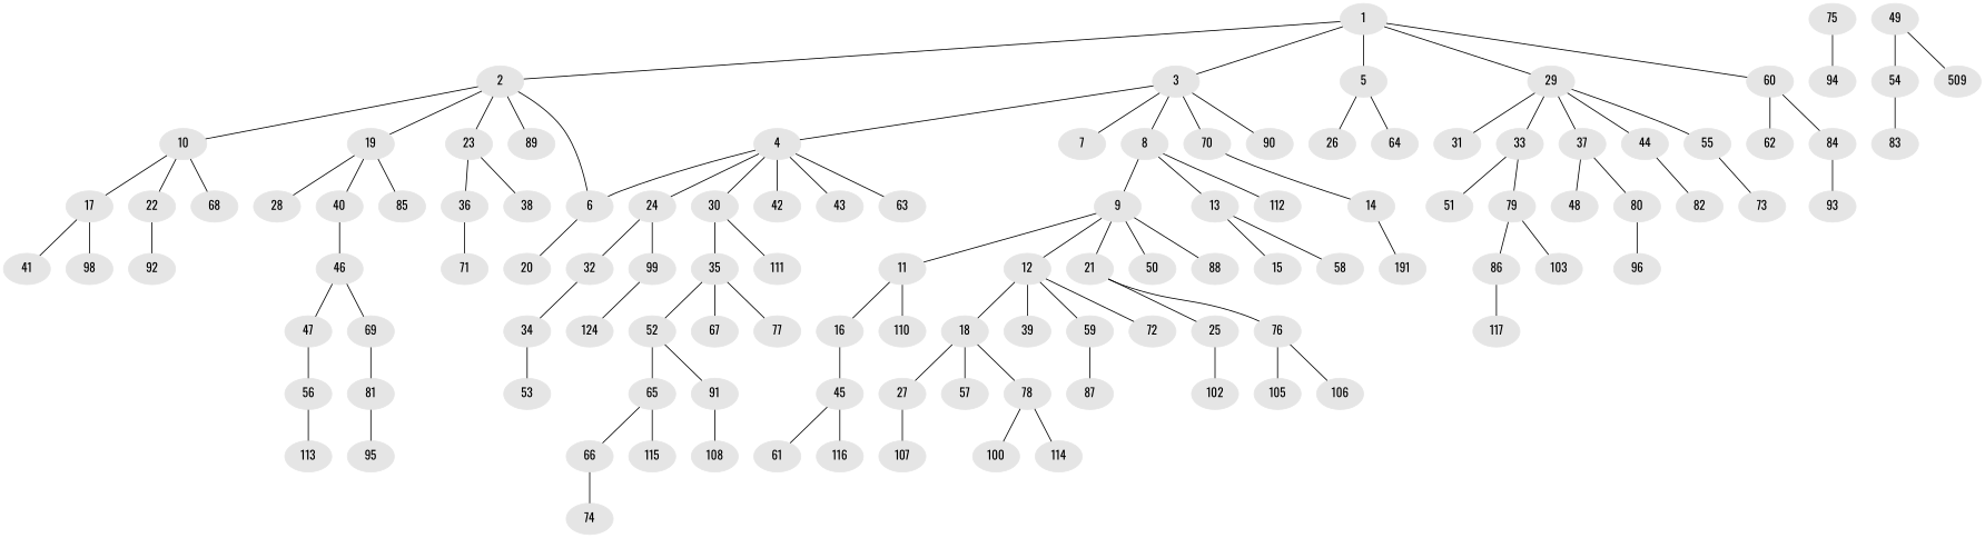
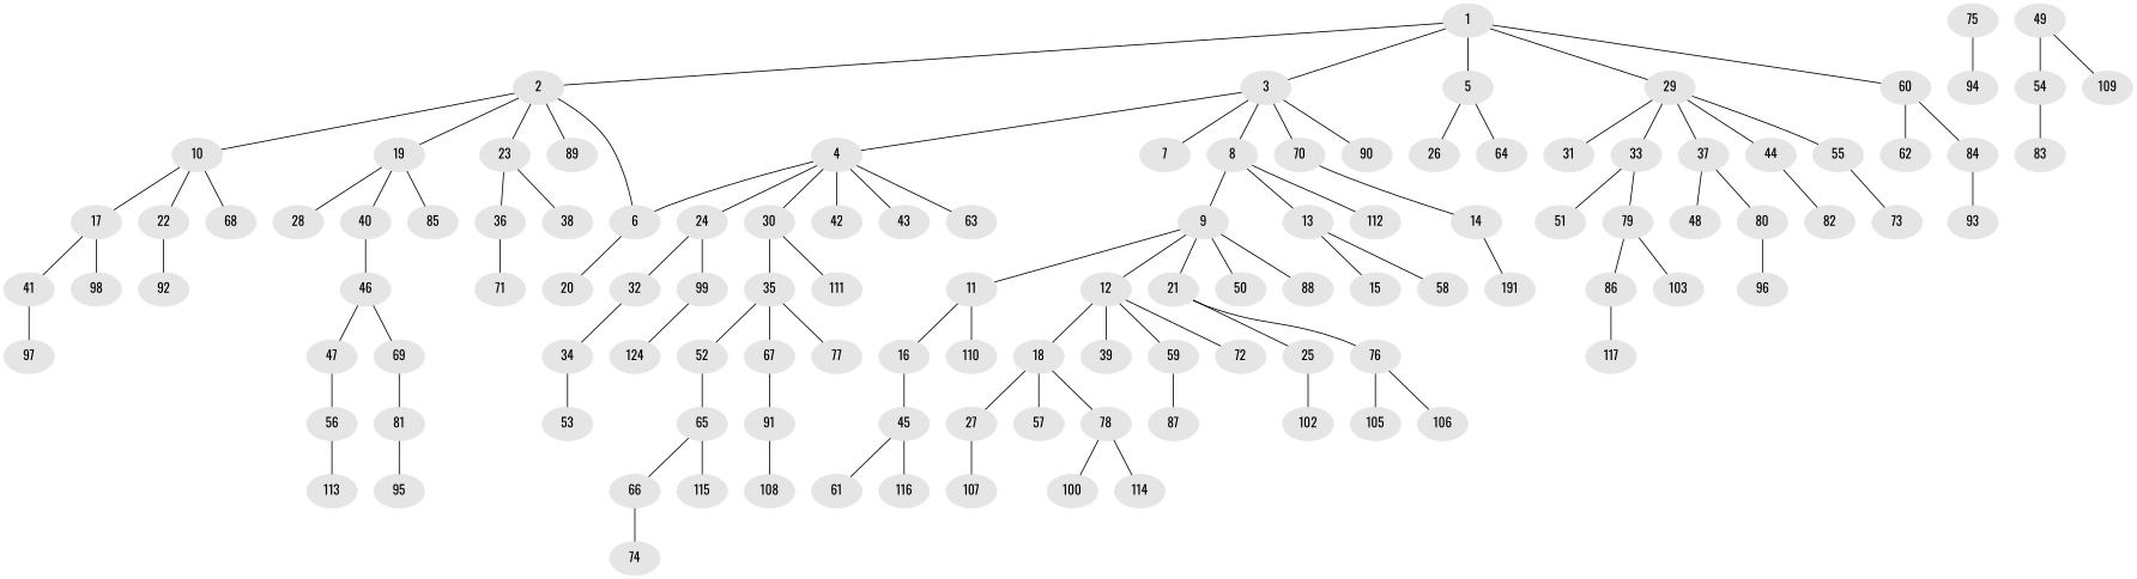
  graph {
    fontname=Oswald
    node [color=gray90 fontname=Oswald style=filled]
    edge [fontname=Oswald]
    1
    2
    3
    5
    29
    60
    10
    19
    23
    89
    6
    4
    7
    8
    70
    90
    26
    64
    31
    33
    37
    44
    55
    62
    84
    17
    22
    68
    28
    40
    85
    36
    38
    75
    94
    24
    30
    42
    43
    63
    9
    13
    112
    n44 [label=191]
    14
    20
    32
    99
    35
    111
    11
    12
    21
    50
    88
    15
    58
    16
    110
    18
    39
    59
    72
    25
    76
    41
    98
    92
    45
    27
    57
    78
    49
    54
-   109 [label=509]
+   109
    87
    61
    116
+   97
    107
    100
    114
    46
    102
    105
    106
    71
    34
    n89 [label=124]
    51
    79
    48
    80
    82
    73
    52
    67
    77
    53
    86
    103
    65
    91
    96
    47
    69
    56
    81
    113
    83
    66
    115
    93
    74
    108
    95
    117
    1 -- 2
    1 -- 3
    1 -- 5
    1 -- 29
    1 -- 60
    2 -- 10
    2 -- 19
    2 -- 23
    2 -- 89
    2 -- 6
    3 -- 4
    3 -- 7
    3 -- 8
    3 -- 70
    3 -- 90
    5 -- 26
    5 -- 64
    29 -- 31
    29 -- 33
    29 -- 37
    29 -- 44
    29 -- 55
    60 -- 62
    60 -- 84
    10 -- 17
    10 -- 22
    10 -- 68
    19 -- 28
    19 -- 40
    19 -- 85
    23 -- 36
    23 -- 38
    6 -- 20
    4 -- 6
    4 -- 24
    4 -- 30
    4 -- 42
    4 -- 43
    4 -- 63
    8 -- 9
    8 -- 13
    8 -- 112
    70 -- 14
    33 -- 51
    33 -- 79
    37 -- 48
    37 -- 80
    44 -- 82
    55 -- 73
    84 -- 93
    17 -- 41
    17 -- 98
    22 -- 92
    40 -- 46
    36 -- 71
    75 -- 94
    24 -- 32
    24 -- 99
    30 -- 35
    30 -- 111
    9 -- 11
    9 -- 12
    9 -- 21
    9 -- 50
    9 -- 88
    13 -- 15
    13 -- 58
    14 -- n44
    32 -- 34
    99 -- n89
    35 -- 52
    35 -- 67
    35 -- 77
    11 -- 16
    11 -- 110
    12 -- 18
    12 -- 39
    12 -- 59
    12 -- 72
    21 -- 25
    21 -- 76
    16 -- 45
    18 -- 27
    18 -- 57
    18 -- 78
    59 -- 87
    25 -- 102
    76 -- 105
    76 -- 106
+   41 -- 97
    45 -- 61
    45 -- 116
    27 -- 107
    78 -- 100
    78 -- 114
    49 -- 54
    49 -- 109
    54 -- 83
    46 -- 47
    46 -- 69
    34 -- 53
    79 -- 86
    79 -- 103
    80 -- 96
    52 -- 65
-   52 -- 91
+   67 -- 91
    86 -- 117
    65 -- 66
    65 -- 115
    91 -- 108
    47 -- 56
    69 -- 81
    56 -- 113
    81 -- 95
    66 -- 74
  }
